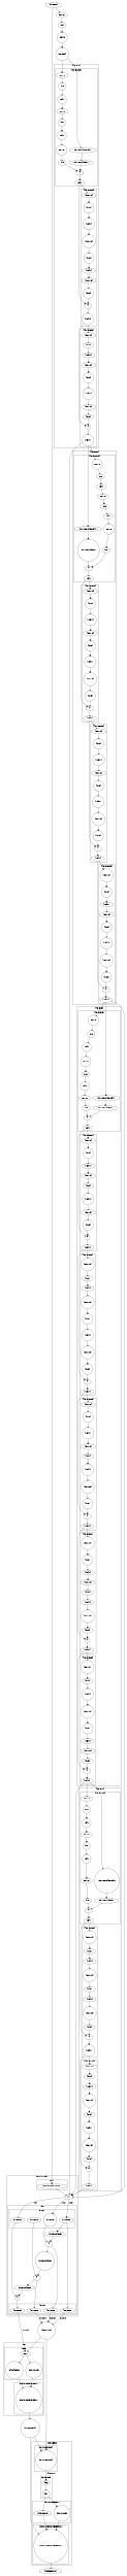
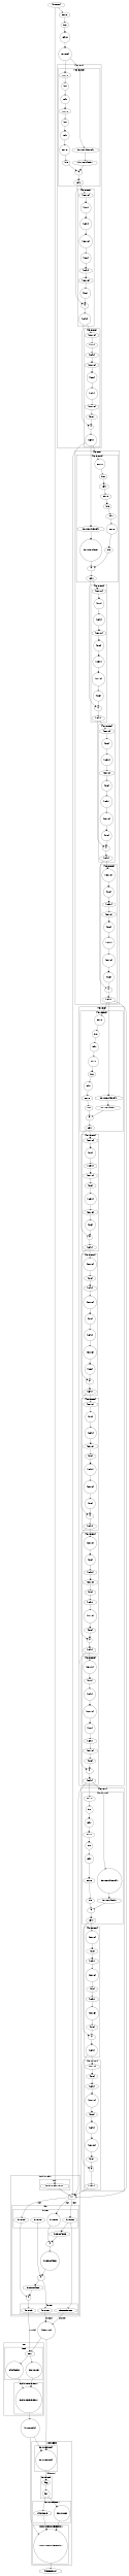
  digraph {
    fontname="DejaVu Sans Mono"
    node [fontname="DejaVu Sans Mono" shape=octagon]
    edge [arrowhead=tee fontname="DejaVu Sans Mono"]
    backbonefpn_body
    inner_0
    inner_1
    inner_2 [shape=circle]
    inner_3
    layer_0
    layer_1
-   layer_2
-   layer_3
+   layer_3 [label=detections_3]
    n10 [label="+" shape=circle]
    n11 [label="+"]
    n12 [label="+"]
    n13 [label=interpolate]
    n14 [label=interpolate]
    n15 [label=interpolate shape=circle]
    n16 [label="[x]"]
    conv
    cls_logits [shape=circle]
    bbox_pred [shape=circle]
    anchor_generator [shape=circle]
    box_roi_pool [shape=circle]
    fc6
    fc7 [shape=circle]
    cls_score
    n25 [label=bbox_pred shape=circle]
    postprocess_detection [shape=circle]
    n27 [label="[images]"]
    n28 [label="[features]" shape=circle]
    n29 [label="[proposals]" shape=circle]
    n30 [label="[detections]"]
    n31 [label=relu shape=circle]
    n32 [label=conv2]
    n33 [label=relu shape=circle]
    n34 [label=conv3 shape=circle]
    n35 [label=relu]
    n36 [label="+"]
    n37 [label=conv1]
    n38 [label=bn1 shape=circle]
    n39 [label=bn2 shape=circle]
    n40 [label=bn3]
    n41 [label=downsample_relu]
    n42 [label=downsample_bn]
    n43 [label="[relu]" shape=circle]
    n44 [label="[conv2]" shape=circle]
    n45 [label="[relu]"]
    n46 [label="[conv3]"]
    n47 [label="[relu]" shape=circle]
    n48 [label="+"]
    n49 [label="[conv1]"]
    n50 [label="[bn1]" shape=circle]
    n51 [label="[bn2]" shape=circle]
    n52 [label="[bn3]" shape=circle]
    n53 [label="[relu]"]
    n54 [label="[conv2]"]
    n55 [label="[relu]" shape=circle]
    n56 [label="[conv3]"]
    n57 [label="[relu]" shape=circle]
    n58 [label="+" shape=circle]
    n59 [label="[conv1]"]
    n60 [label="[bn1]"]
    n61 [label="[bn2]" shape=circle]
    n62 [label="[bn3]"]
    n63 [label=relu]
    n64 [label=conv2]
    n65 [label=relu]
    n66 [label=conv3 shape=circle]
    n67 [label=relu]
    n68 [label="+"]
    n69 [label=conv1 shape=circle]
    n70 [label=bn1]
    n71 [label=bn2]
    n72 [label=bn3]
    n73 [label=downsample_relu]
    n74 [label=downsample_bn shape=circle]
    n75 [label="[relu]" shape=circle]
    n76 [label="[conv2]"]
    n77 [label="[relu]" shape=circle]
    n78 [label="[conv3]" shape=circle]
    n79 [label="[relu]"]
    n80 [label="+"]
    n81 [label="[conv1]"]
    n82 [label="[bn1]" shape=circle]
    n83 [label="[bn2]" shape=circle]
    n84 [label="[bn3]" shape=circle]
    n85 [label="[relu]" shape=circle]
    n86 [label="[conv2]"]
    n87 [label="[relu]" shape=circle]
    n88 [label="[conv3]" shape=circle]
    n89 [label="[relu]"]
    n90 [label="+"]
    n91 [label="[conv1]"]
    n92 [label="[bn1]" shape=circle]
    n93 [label="[bn2]" shape=circle]
    n94 [label="[bn3]" shape=circle]
    n95 [label="[relu]"]
    n96 [label="[conv2]"]
    n97 [label="[relu]" shape=circle]
    n98 [label="[conv3]" shape=circle]
    n99 [label="[relu]"]
    n100 [label="+"]
    n101 [label="[conv1]" shape=circle]
    n102 [label="[bn1]" shape=circle]
    n103 [label="[bn2]" shape=circle]
    n104 [label="[bn3]" shape=circle]
    n105 [label=relu shape=circle]
    n106 [label=conv2 shape=circle]
    n107 [label=relu shape=circle]
    n108 [label=conv3]
    n109 [label=relu]
    n110 [label="+"]
    n111 [label=conv1 shape=circle]
    n112 [label=bn1 shape=circle]
    n113 [label=bn2]
    n114 [label=bn3]
    n115 [label=downsample_relu]
    n116 [label=downsample_bn]
    n117 [label="[relu]"]
    n118 [label="[conv2]"]
    n119 [label="[relu]" shape=circle]
    n120 [label="[conv3]"]
    n121 [label="[relu]"]
    n122 [label="+" shape=circle]
    n123 [label="[conv1]"]
    n124 [label="[bn1]" shape=circle]
    n125 [label="[bn2]"]
    n126 [label="[bn3]" shape=circle]
    n127 [label="[relu]"]
    n128 [label="[conv2]" shape=circle]
    n129 [label="[relu]" shape=circle]
    n130 [label="[conv3]" shape=circle]
    n131 [label="[relu]"]
    n132 [label="+"]
    n133 [label="[conv1]" shape=circle]
    n134 [label="[bn1]"]
    n135 [label="[bn2]" shape=circle]
    n136 [label="[bn3]" shape=circle]
    n137 [label="[relu]" shape=circle]
    n138 [label="[conv2]"]
    n139 [label="[relu]" shape=circle]
    n140 [label="[conv3]" shape=circle]
    n141 [label="[relu]"]
    n142 [label="+"]
    n143 [label="[conv1]"]
    n144 [label="[bn1]" shape=circle]
    n145 [label="[bn2]"]
    n146 [label="[bn3]" shape=circle]
    n147 [label="[relu]"]
    n148 [label="[conv2]"]
    n149 [label="[relu]"]
    n150 [label="[conv3]" shape=circle]
    n151 [label="[relu]"]
    n152 [label="+" shape=circle]
    n153 [label="[conv1]" shape=circle]
    n154 [label="[bn1]" shape=circle]
    n155 [label="[bn2]"]
    n156 [label="[bn3]"]
    n157 [label="[relu]" shape=circle]
    n158 [label="[conv2]" shape=circle]
    n159 [label="[relu]"]
    n160 [label="[conv3]"]
    n161 [label="[relu]"]
    n162 [label="+"]
    n163 [label="[conv1]" shape=circle]
    n164 [label="[bn1]"]
    n165 [label="[bn2]" shape=circle]
    n166 [label="[bn3]"]
    n167 [label=relu shape=circle]
    n168 [label=conv2]
    n169 [label=relu shape=circle]
    n170 [label=conv3]
    n171 [label=relu]
    n172 [label="+"]
    n173 [label=conv1]
    n174 [label=bn1 shape=circle]
    n175 [label=bn2 shape=circle]
    n176 [label=bn3]
    n177 [label=downsample_relu shape=circle]
    n178 [label=downsample_bn]
    n179 [label="[relu]"]
    n180 [label="[conv2]" shape=circle]
    n181 [label="[relu]"]
    n182 [label="[conv3]" shape=circle]
    n183 [label="[relu]" shape=circle]
    n184 [label="+"]
    n185 [label="[conv1]" shape=circle]
    n186 [label="[bn1]"]
    n187 [label="[bn2]"]
    n188 [label="[bn3]"]
    n189 [label="[relu]"]
    n190 [label="[conv2]" shape=circle]
    n191 [label="[relu]" shape=circle]
    n192 [label="[conv3]" shape=circle]
    n193 [label="[relu]"]
    n194 [label="+" shape=circle]
    n195 [label="[conv1]"]
    n196 [label="[bn1]"]
    n197 [label="[bn2]"]
    n198 [label="[bn3]"]
    conv1
    maxpool [shape=circle]
    bn1
    relu1 [shape=circle]
    subgraph sub_1 {
      label=FasterRCNN
      n27
      n28
      n29
      n30
      subgraph cluster_2 {
        label=backbonefpn
        n16
        subgraph cluster_3 {
          label=body
          backbonefpn_body
        }
        subgraph cluster_4 {
          label=fpn
          n10
          n11
          n12
          n13
          n14
          n15
          subgraph cluster_5 {
            label=inner
            inner_0
            inner_1
            inner_2
            inner_3
          }
          subgraph cluster_6 {
            label=layer
            layer_0
            layer_1
-           layer_2
            layer_3
          }
        }
      }
      subgraph cluster_7 {
        label=rpn
        subgraph cluster_8 {
          label=head
          conv
          cls_logits
          bbox_pred
        }
        subgraph cluster_9 {
          label=anchor_generator
          anchor_generator
        }
      }
      subgraph cluster_10 {
        label=roi_heads
        subgraph cluster_11 {
          label=box_roi_pool
          box_roi_pool
        }
        subgraph cluster_12 {
          label=box_head
          fc6
          fc7
        }
        subgraph cluster_13 {
          label=box_predictor
          cls_score
          n25
        }
        subgraph cluster_14 {
          label=postprocess_detection
          postprocess_detection
        }
      }
    }
    subgraph sub_15 {
      label="[backbone]"
      n16
      n27
      conv1
      maxpool
      bn1
      relu1
      subgraph cluster_16 {
        label="[layer1]"
        subgraph cluster_17 {
          label="[layer1_0]"
          n31
          n32
          n33
          n34
          n35
          n36
          n37
          n38
          n39
          n40
          n41
          n42
        }
        subgraph cluster_18 {
          label="[layer1_1]"
          n43
          n44
          n45
          n46
          n47
          n48
          n49
          n50
          n51
          n52
        }
        subgraph cluster_19 {
          label="[layer1_2]"
          n53
          n54
          n55
          n56
          n57
          n58
          n59
          n60
          n61
          n62
        }
      }
      subgraph cluster_20 {
        label="[layer2]"
        subgraph cluster_21 {
          label="[layer2_0]"
          n63
          n64
          n65
          n66
          n67
          n68
          n69
          n70
          n71
          n72
          n73
          n74
        }
        subgraph cluster_22 {
          label="[layer2_1]"
          n75
          n76
          n77
          n78
          n79
          n80
          n81
          n82
          n83
          n84
        }
        subgraph cluster_23 {
          label="[layer2_2]"
          n85
          n86
          n87
          n88
          n89
          n90
          n91
          n92
          n93
          n94
        }
        subgraph cluster_24 {
          label="[layer2_3]"
          n95
          n96
          n97
          n98
          n99
          n100
          n101
          n102
          n103
          n104
        }
      }
      subgraph cluster_25 {
        label="[layer3]"
        subgraph cluster_26 {
          label="[layer3_0]"
          n105
          n106
          n107
          n108
          n109
          n110
          n111
          n112
          n113
          n114
          n115
          n116
        }
        subgraph cluster_27 {
          label="[layer3_1]"
          n117
          n118
          n119
          n120
          n121
          n122
          n123
          n124
          n125
          n126
        }
        subgraph cluster_28 {
          label="[layer3_2]"
          n127
          n128
          n129
          n130
          n131
          n132
          n133
          n134
          n135
          n136
        }
        subgraph cluster_29 {
          label="[layer3_3]"
          n137
          n138
          n139
          n140
          n141
          n142
          n143
          n144
          n145
          n146
        }
        subgraph cluster_30 {
          label="[layer3_4]"
          n147
          n148
          n149
          n150
          n151
          n152
          n153
          n154
          n155
          n156
        }
        subgraph cluster_31 {
          label="[layer3_5]"
          n157
          n158
          n159
          n160
          n161
          n162
          n163
          n164
          n165
          n166
        }
      }
      subgraph cluster_32 {
        label="[layer4]"
        subgraph cluster_33 {
          label="[layer4_0]"
          n167
          n168
          n169
          n170
          n171
          n172
          n173
          n174
          n175
          n176
          n177
          n178
        }
        subgraph cluster_34 {
          label="[layer4_1]"
          n179
          n180
          n181
          n182
          n183
          n184
          n185
          n186
          n187
          n188
        }
        subgraph cluster_35 {
          label="[layer4_2]"
          n189
          n190
          n191
          n192
          n193
          n194
          n195
          n196
          n197
          n198
        }
      }
    }
    backbonefpn_body -> n16
    inner_0 -> n10
    inner_1 -> n11
    inner_2 -> n12
    inner_3 -> layer_3
    inner_3 -> n13 [arrowhead=box]
    layer_0 -> conv [arrowhead=box label="out[3]"]
    layer_1 -> n28 [arrowhead=box label="out[2]"]
-   layer_2 -> n28 [arrowhead=box label="out[1]"]
    layer_3 -> n28 [label="out[0]"]
    n10 -> layer_0
    n11 -> layer_1
    n11 -> n14 [arrowhead=box]
-   n12 -> layer_2
    n12 -> n15
    n13 -> n12 [arrowhead=box]
    n14 -> n10 [arrowhead=box]
    n15 -> n11 [arrowhead=box]
    n16 -> inner_0 [label="x[0]"]
    n16 -> inner_2 [arrowhead=box label="x[2]"]
    n16 -> inner_3 [arrowhead=box label="x[3]"]
    conv -> cls_logits
    conv -> bbox_pred
    cls_logits -> anchor_generator
    bbox_pred -> anchor_generator [arrowhead=box]
    anchor_generator -> n29
    box_roi_pool -> fc6 [arrowhead=box label="(flatten)"]
    fc6 -> fc7
    fc7 -> cls_score
    fc7 -> n25 [arrowhead=box]
    cls_score -> postprocess_detection [arrowhead=box]
    n25 -> postprocess_detection [arrowhead=box]
    postprocess_detection -> n30
    n27 -> backbonefpn_body [arrowhead=box]
    n27 -> conv1
    n28 -> conv
    n28 -> box_roi_pool [arrowhead=box]
    n29 -> box_roi_pool [arrowhead=box]
    n29 -> postprocess_detection
    n31 -> n32 [arrowhead=box]
    n32 -> n39
    n33 -> n34
    n34 -> n40
    n35 -> n48 [arrowhead=box]
    n35 -> n49
    n36 -> n35 [arrowhead=box]
    n37 -> n38
    n38 -> n31
    n39 -> n33 [arrowhead=box]
    n40 -> n36 [arrowhead=box]
    n41 -> n42
    n42 -> n36 [arrowhead=box]
    n43 -> n44 [arrowhead=box]
    n44 -> n51
    n45 -> n46 [arrowhead=box]
    n46 -> n52
    n47 -> n58 [arrowhead=box]
    n47 -> n59
    n48 -> n47
    n49 -> n50 [arrowhead=box]
    n50 -> n43 [arrowhead=box]
    n51 -> n45 [arrowhead=box]
    n52 -> n48 [arrowhead=box]
    n53 -> n54 [arrowhead=box]
    n54 -> n61 [arrowhead=box]
    n55 -> n56
    n56 -> n62
    n57 -> n16
    n57 -> n69
    n57 -> n73 [arrowhead=box]
    n58 -> n57
    n59 -> n60
    n60 -> n53
    n61 -> n55
    n62 -> n58
    n63 -> n64
    n64 -> n71 [arrowhead=box]
    n65 -> n66
    n66 -> n72 [arrowhead=box]
    n67 -> n80 [arrowhead=box]
    n67 -> n81 [arrowhead=box]
    n68 -> n67
    n69 -> n70
    n70 -> n63 [arrowhead=box]
    n71 -> n65
    n72 -> n68 [arrowhead=box]
    n73 -> n74 [arrowhead=box]
    n74 -> n68
    n75 -> n76 [arrowhead=box]
    n76 -> n83 [arrowhead=box]
    n77 -> n78 [arrowhead=box]
    n78 -> n84
    n79 -> n90 [arrowhead=box]
    n79 -> n91
    n80 -> n79
    n81 -> n82 [arrowhead=box]
    n82 -> n75
    n83 -> n77 [arrowhead=box]
    n84 -> n80
    n85 -> n86
    n86 -> n93
    n87 -> n88
    n88 -> n94 [arrowhead=box]
    n89 -> n100
    n89 -> n101 [arrowhead=box]
    n90 -> n89 [arrowhead=box]
    n91 -> n92
    n92 -> n85
    n93 -> n87
    n94 -> n90 [arrowhead=box]
    n95 -> n96
    n96 -> n103 [arrowhead=box]
    n97 -> n98
    n98 -> n104 [arrowhead=box]
    n99 -> n16
    n99 -> n111
    n99 -> n115 [arrowhead=box]
    n100 -> n99 [arrowhead=box]
    n101 -> n102 [arrowhead=box]
    n102 -> n95 [arrowhead=box]
    n103 -> n97
    n104 -> n100
    n105 -> n106
    n106 -> n113 [arrowhead=box]
    n107 -> n108
    n108 -> n114
    n109 -> n122
    n109 -> n123 [arrowhead=box]
    n110 -> n109
    n111 -> n112
    n112 -> n105
    n113 -> n107
    n114 -> n110
    n115 -> n116 [arrowhead=box]
    n116 -> n110
    n117 -> n118 [arrowhead=box]
    n118 -> n125
    n119 -> n120
    n120 -> n126
    n121 -> n132 [arrowhead=box]
    n121 -> n133
    n122 -> n121
    n123 -> n124 [arrowhead=box]
    n124 -> n117
    n125 -> n119
    n126 -> n122 [arrowhead=box]
    n127 -> n128
    n128 -> n135 [arrowhead=box]
    n129 -> n130
    n130 -> n136 [arrowhead=box]
    n131 -> n142 [arrowhead=box]
    n131 -> n143
    n132 -> n131 [arrowhead=box]
    n133 -> n134
    n134 -> n127 [arrowhead=box]
    n135 -> n129
    n136 -> n132
    n137 -> n138 [arrowhead=box]
    n138 -> n145
    n139 -> n140
    n140 -> n146
    n141 -> n152 [arrowhead=box]
    n141 -> n153
    n142 -> n141
    n143 -> n144
    n144 -> n137
    n145 -> n139 [arrowhead=box]
    n146 -> n142 [arrowhead=box]
    n147 -> n148 [arrowhead=box]
    n148 -> n155
    n149 -> n150
    n150 -> n156 [arrowhead=box]
    n151 -> n162 [arrowhead=box]
    n151 -> n163
    n152 -> n151 [arrowhead=box]
    n153 -> n154 [arrowhead=box]
    n154 -> n147
    n155 -> n149
    n156 -> n152 [arrowhead=box]
    n157 -> n158 [arrowhead=box]
    n158 -> n165 [arrowhead=box]
    n159 -> n160
    n160 -> n166
    n161 -> n16 [arrowhead=box]
    n161 -> n173
    n161 -> n177
    n162 -> n161 [arrowhead=box]
    n163 -> n164 [arrowhead=box]
    n164 -> n157
    n165 -> n159
    n166 -> n162 [arrowhead=box]
    n167 -> n168 [arrowhead=box]
    n168 -> n175 [arrowhead=box]
    n169 -> n170 [arrowhead=box]
    n170 -> n176
    n171 -> n184 [arrowhead=box]
    n171 -> n185
    n172 -> n171 [arrowhead=box]
    n173 -> n174
    n174 -> n167 [arrowhead=box]
    n175 -> n169
    n176 -> n172
    n177 -> n178 [arrowhead=box]
    n178 -> n172
    n179 -> n180
    n180 -> n187
    n181 -> n182
    n182 -> n188
    n183 -> n194 [arrowhead=box]
    n183 -> n195 [arrowhead=box]
    n184 -> n183 [arrowhead=box]
    n185 -> n186 [arrowhead=box]
    n186 -> n179 [arrowhead=box]
    n187 -> n181
    n188 -> n184
    n189 -> n190 [arrowhead=box]
    n190 -> n197 [arrowhead=box]
    n191 -> n192 [arrowhead=box]
    n192 -> n198 [arrowhead=box]
    n193 -> n16 [arrowhead=box]
    n194 -> n193
    n195 -> n196 [arrowhead=box]
    n196 -> n189 [arrowhead=box]
    n197 -> n191 [arrowhead=box]
    n198 -> n194
    conv1 -> bn1
    maxpool -> n37 [arrowhead=box]
    maxpool -> n41
    bn1 -> relu1 [arrowhead=box]
    relu1 -> maxpool [arrowhead=box]
  }
